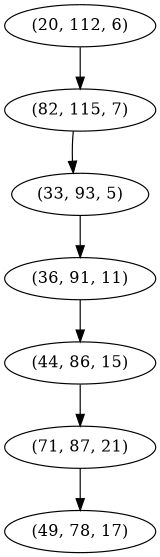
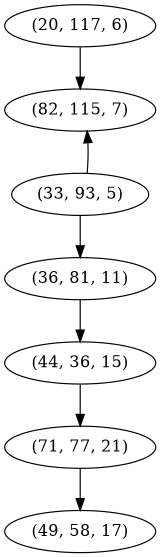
  digraph {
    n1 [label="(82, 115, 7)"]
-   "(20, 117, 6)" [label="(20, 112, 6)"]
+   "(20, 117, 6)"
    n3 [label="(33, 93, 5)"]
-   "(36, 91, 11)"
-   "(44, 86, 15)"
-   "(71, 77, 21)" [label="(71, 87, 21)"]
-   "(49, 58, 17)" [label="(49, 78, 17)"]
-   n1 -> n3
+   "(36, 91, 11)" [label="(36, 81, 11)"]
+   "(44, 86, 15)" [label="(44, 36, 15)"]
+   "(71, 77, 21)"
+   "(49, 58, 17)"
+   n3 -> n1
    "(20, 117, 6)" -> n1
    n3 -> "(36, 91, 11)"
    "(36, 91, 11)" -> "(44, 86, 15)"
    "(44, 86, 15)" -> "(71, 77, 21)"
    "(71, 77, 21)" -> "(49, 58, 17)"
  }
